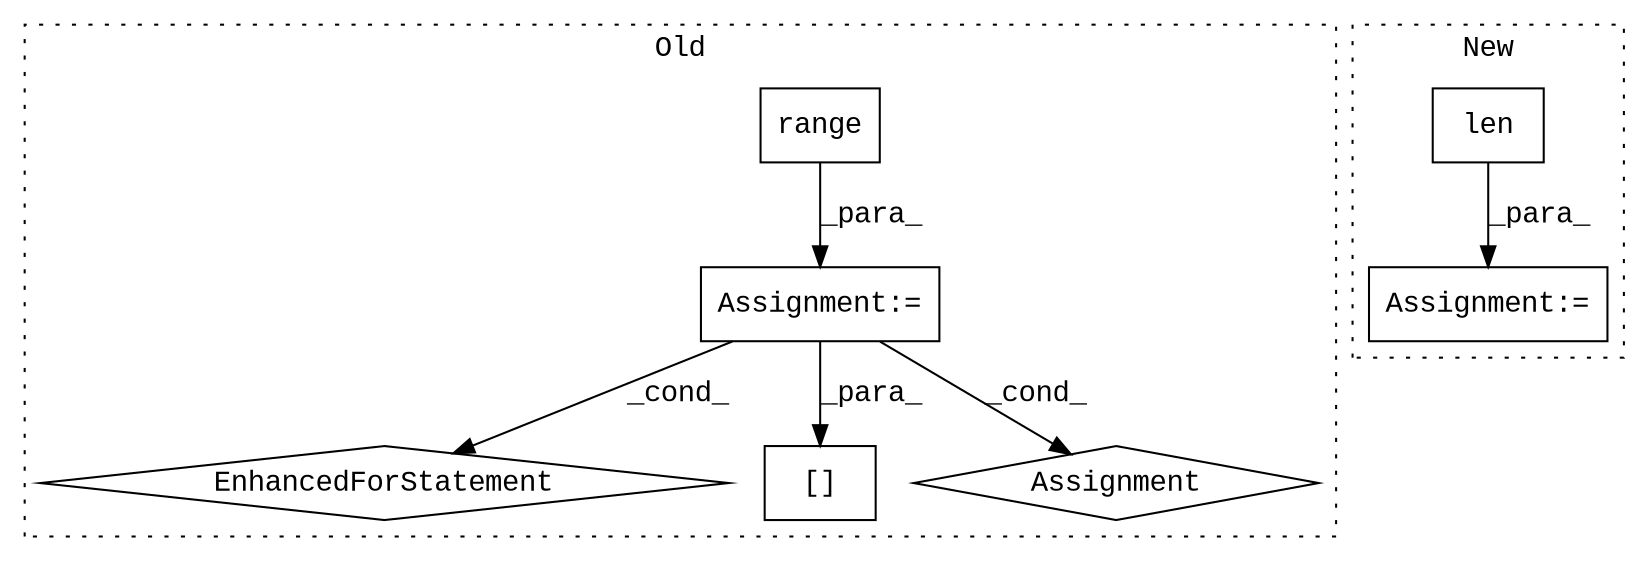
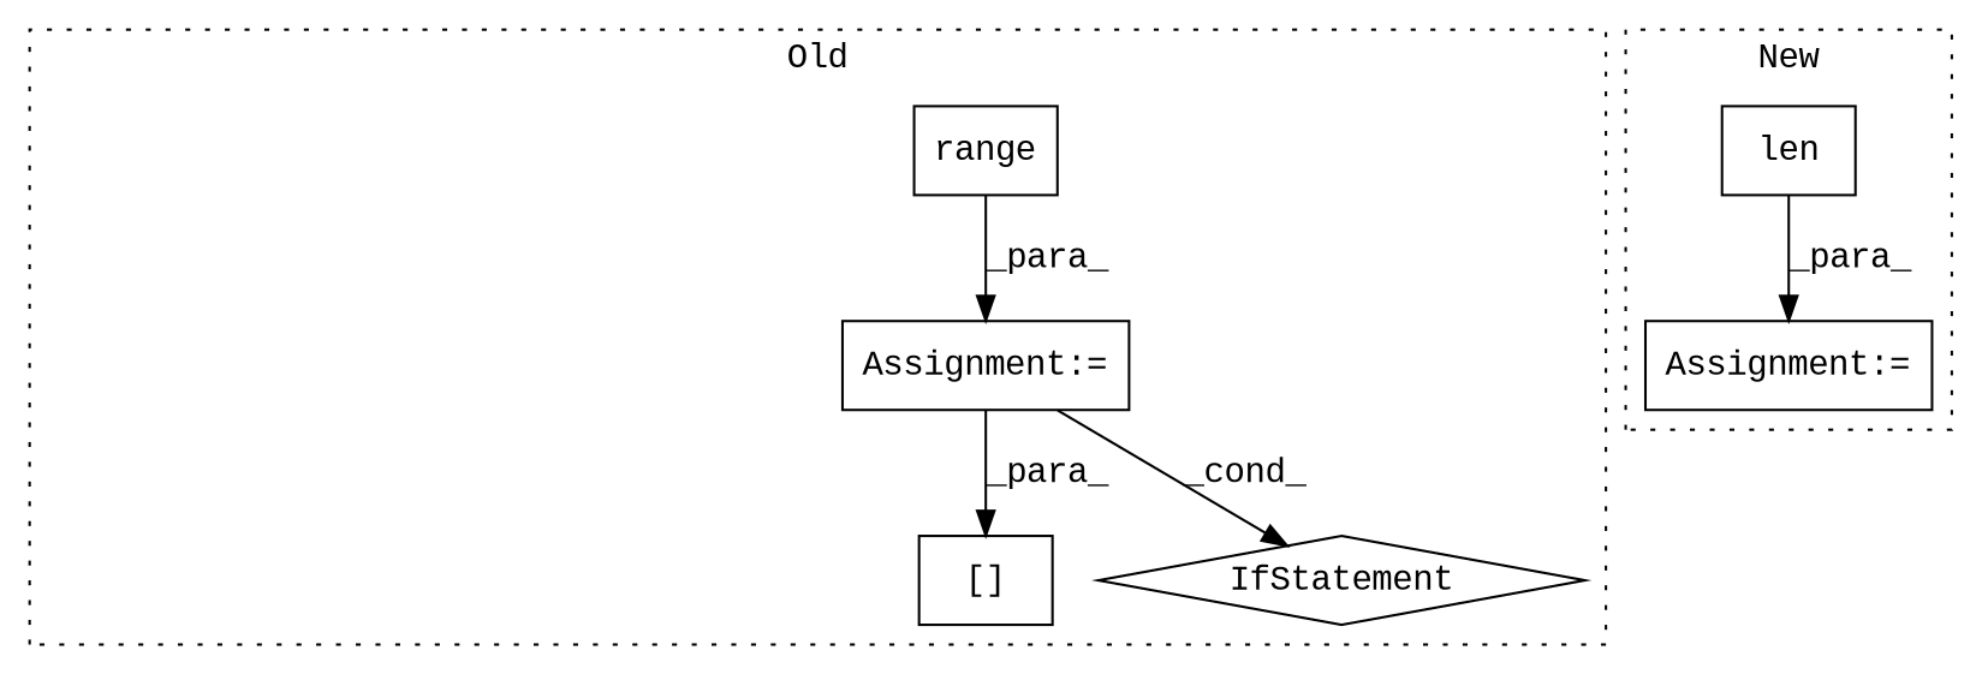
  digraph {
    fontname="Liberation Mono"
    node [a=32 fontname="Liberation Mono" l="53,2" s="19166,19237" shape=box]
    edge [fontname="Liberation Mono"]
    n1 [l="6,1" label=range s="19227,19236"]
    n2 [a=7 label="Assignment:="]
-   n3 [a=70 label=EnhancedForStatement shape=diamond]
    n4 [a=2 l="7,1" label="[]" s="19366,19376"]
-   n5 [a=25 l="10,2" label=Assignment s="19284,19311" shape=diamond]
+   n5 [a=25 l="10,2" label=IfStatement s="19284,19311" shape=diamond]
    n6 [l="4,1" label=len s="19860,19873"]
    n7 [a=7 l=12 label="Assignment:=" s=19848]
    subgraph cluster_1 {
      label=Old
      style=dotted
      n1
      n2
-     n3
      n4
      n5
    }
    subgraph cluster_2 {
      label=New
      style=dotted
      n6
      n7
    }
    n1 -> n2 [label=_para_]
-   n2 -> n3 [label=_cond_]
    n2 -> n4 [label=_para_]
    n2 -> n5 [label=_cond_]
    n6 -> n7 [label=_para_]
  }
